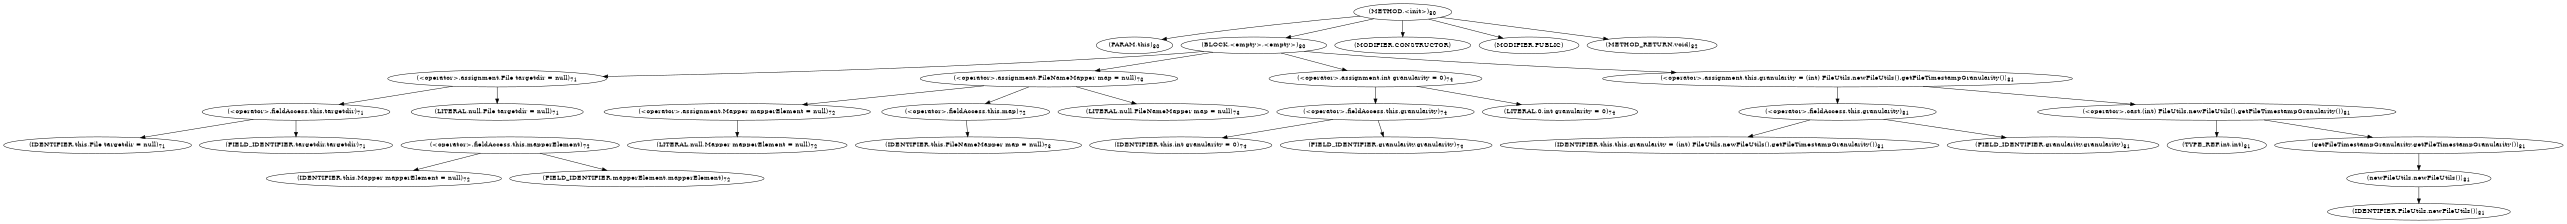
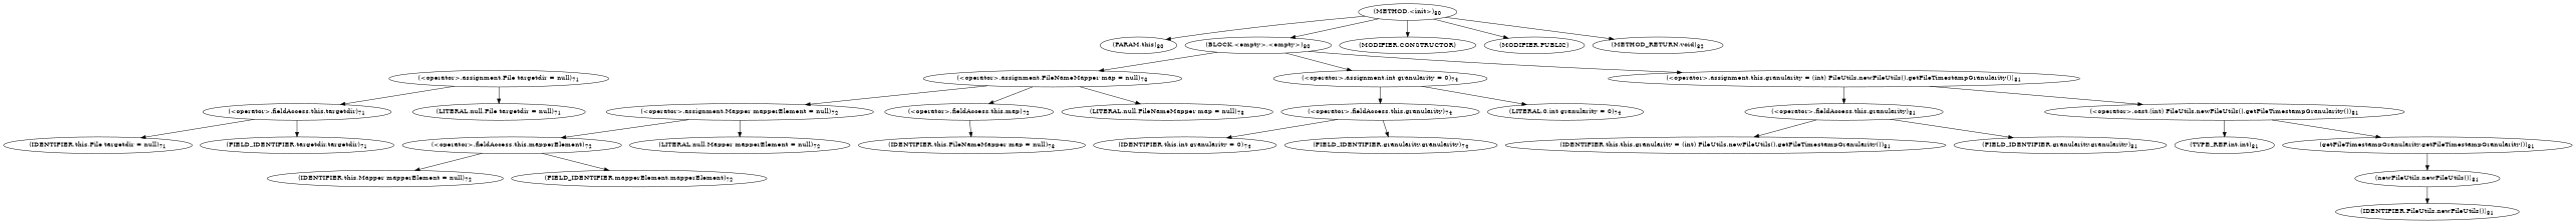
  digraph {
    n1 [label=<(METHOD,&lt;init&gt;)<SUB>80</SUB>>]
    n2 [label=<(PARAM,this)<SUB>80</SUB>>]
    n3 [label=<(BLOCK,&lt;empty&gt;,&lt;empty&gt;)<SUB>80</SUB>>]
    n4 [label=<(MODIFIER,CONSTRUCTOR)>]
    n5 [label=<(MODIFIER,PUBLIC)>]
    n6 [label=<(METHOD_RETURN,void)<SUB>82</SUB>>]
    n7 [label=<(&lt;operator&gt;.assignment,File targetdir = null)<SUB>71</SUB>>]
    n8 [label=<(&lt;operator&gt;.assignment,FileNameMapper map = null)<SUB>73</SUB>>]
    n9 [label=<(&lt;operator&gt;.assignment,int granularity = 0)<SUB>74</SUB>>]
    n10 [label=<(&lt;operator&gt;.assignment,this.granularity = (int) FileUtils.newFileUtils().getFileTimestampGranularity())<SUB>81</SUB>>]
    n11 [label=<(&lt;operator&gt;.fieldAccess,this.targetdir)<SUB>71</SUB>>]
    n12 [label=<(LITERAL,null,File targetdir = null)<SUB>71</SUB>>]
    n13 [label=<(&lt;operator&gt;.assignment,Mapper mapperElement = null)<SUB>72</SUB>>]
    n14 [label=<(&lt;operator&gt;.fieldAccess,this.mapperElement)<SUB>72</SUB>>]
    n15 [label=<(LITERAL,null,Mapper mapperElement = null)<SUB>72</SUB>>]
    n16 [label=<(&lt;operator&gt;.fieldAccess,this.map)<SUB>72</SUB>>]
    n17 [label=<(LITERAL,null,FileNameMapper map = null)<SUB>73</SUB>>]
    n18 [label=<(&lt;operator&gt;.fieldAccess,this.granularity)<SUB>74</SUB>>]
    n19 [label=<(LITERAL,0,int granularity = 0)<SUB>74</SUB>>]
    n20 [label=<(&lt;operator&gt;.fieldAccess,this.granularity)<SUB>81</SUB>>]
    n21 [label=<(&lt;operator&gt;.cast,(int) FileUtils.newFileUtils().getFileTimestampGranularity())<SUB>81</SUB>>]
    n22 [label=<(IDENTIFIER,this,File targetdir = null)<SUB>71</SUB>>]
    n23 [label=<(FIELD_IDENTIFIER,targetdir,targetdir)<SUB>71</SUB>>]
    n24 [label=<(IDENTIFIER,this,Mapper mapperElement = null)<SUB>72</SUB>>]
    n25 [label=<(FIELD_IDENTIFIER,mapperElement,mapperElement)<SUB>72</SUB>>]
    n26 [label=<(IDENTIFIER,this,FileNameMapper map = null)<SUB>73</SUB>>]
    n27 [label=<(IDENTIFIER,this,int granularity = 0)<SUB>74</SUB>>]
    n28 [label=<(FIELD_IDENTIFIER,granularity,granularity)<SUB>74</SUB>>]
    n29 [label=<(IDENTIFIER,this,this.granularity = (int) FileUtils.newFileUtils().getFileTimestampGranularity())<SUB>81</SUB>>]
    n30 [label=<(FIELD_IDENTIFIER,granularity,granularity)<SUB>81</SUB>>]
    n31 [label=<(TYPE_REF,int,int)<SUB>81</SUB>>]
    n32 [label=<(getFileTimestampGranularity,getFileTimestampGranularity())<SUB>81</SUB>>]
    n33 [label=<(newFileUtils,newFileUtils())<SUB>81</SUB>>]
    n34 [label=<(IDENTIFIER,FileUtils,newFileUtils())<SUB>81</SUB>>]
    n1 -> n2
    n1 -> n3
    n1 -> n4
    n1 -> n5
    n1 -> n6
-   n3 -> n7
    n3 -> n8
    n3 -> n9
    n3 -> n10
    n7 -> n11
    n7 -> n12
    n8 -> n13
    n8 -> n16
    n8 -> n17
    n9 -> n18
    n9 -> n19
    n10 -> n20
    n10 -> n21
    n11 -> n22
    n11 -> n23
+   n13 -> n14
    n13 -> n15
    n14 -> n24
    n14 -> n25
    n16 -> n26
    n18 -> n27
    n18 -> n28
    n20 -> n29
    n20 -> n30
    n21 -> n31
    n21 -> n32
    n32 -> n33
    n33 -> n34
  }
